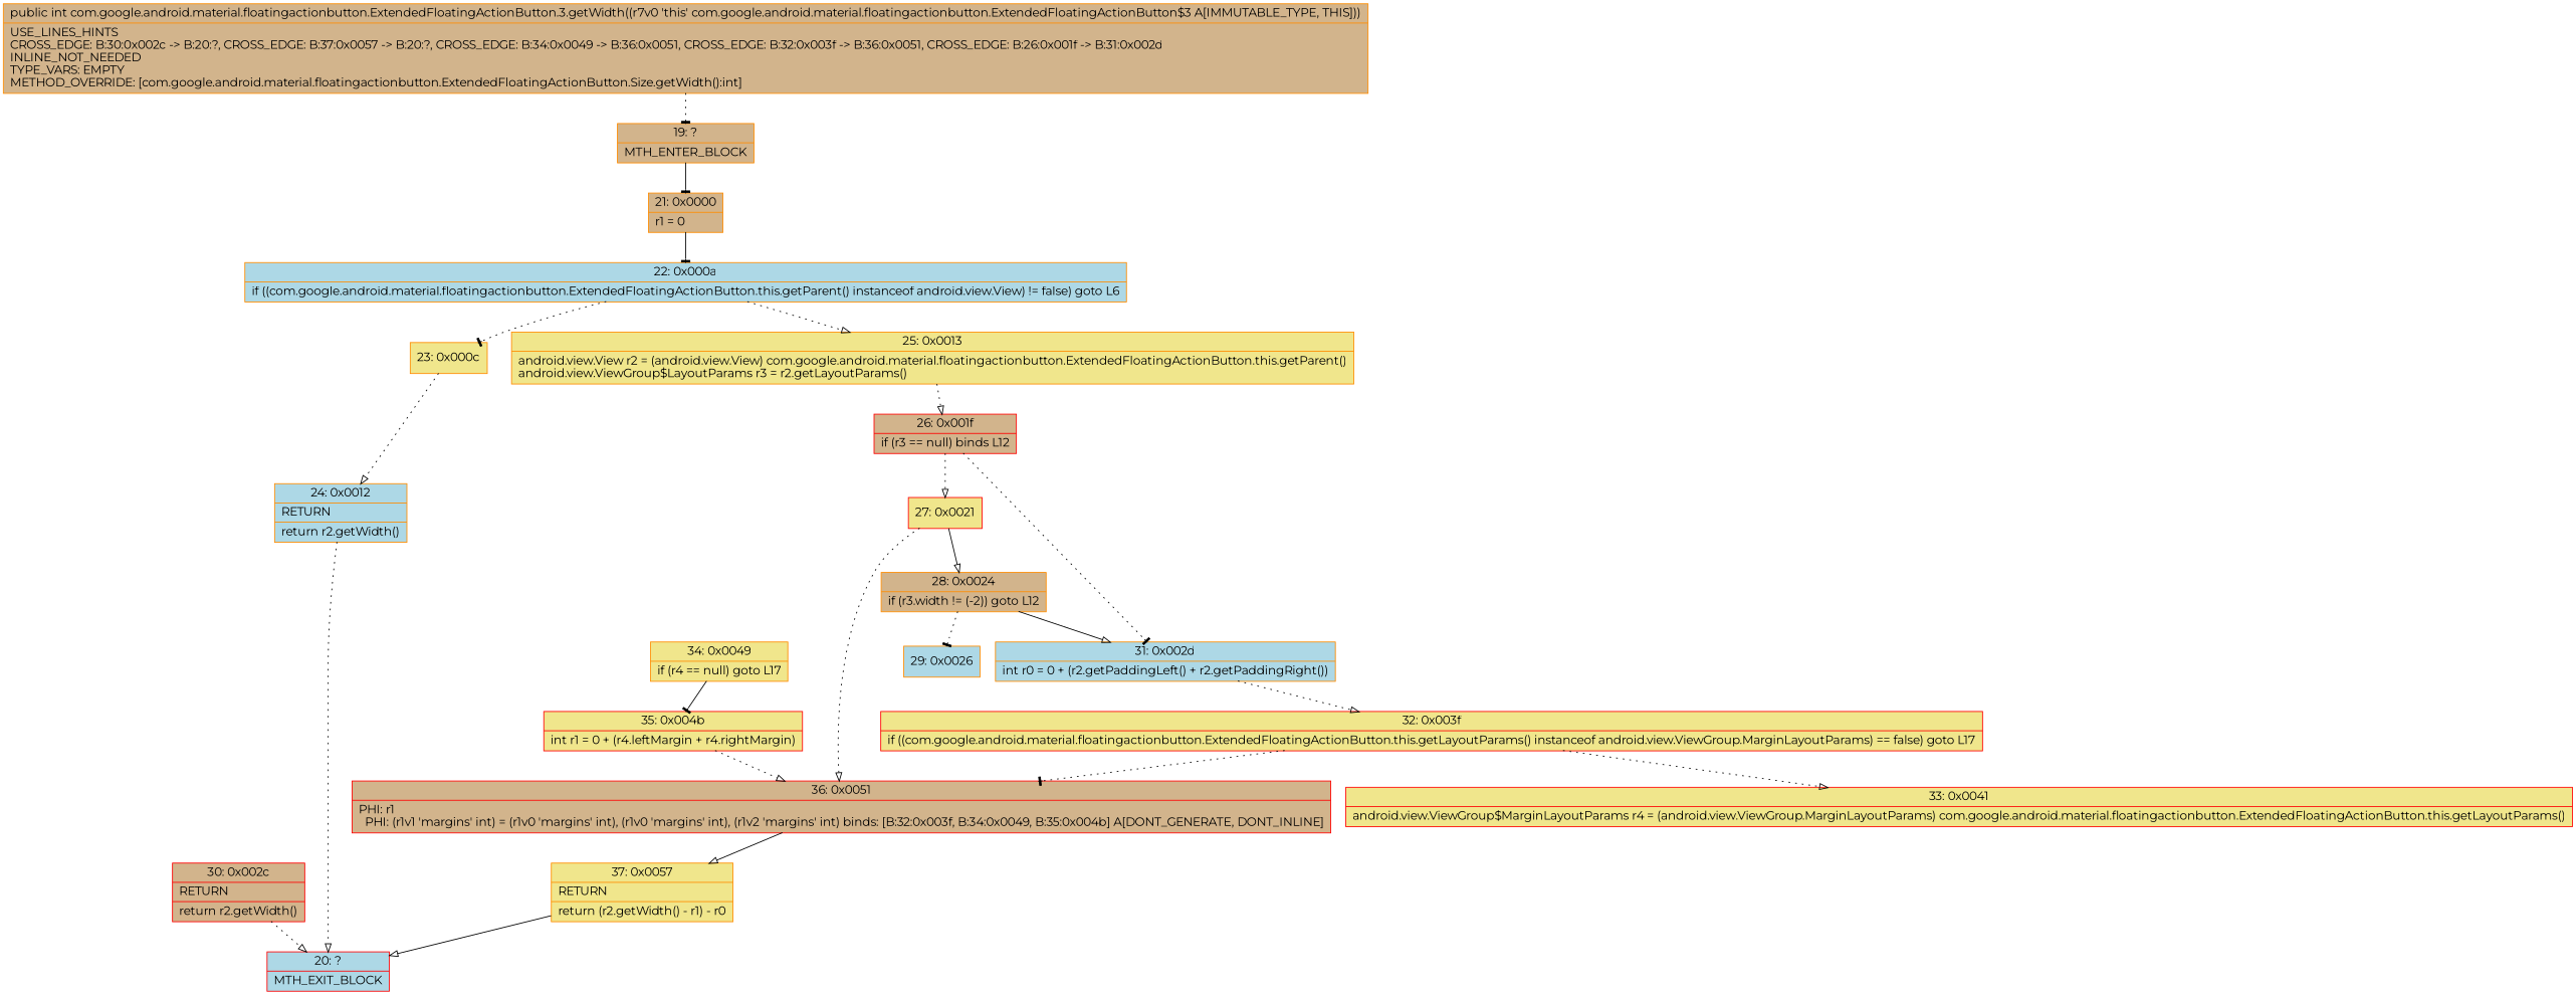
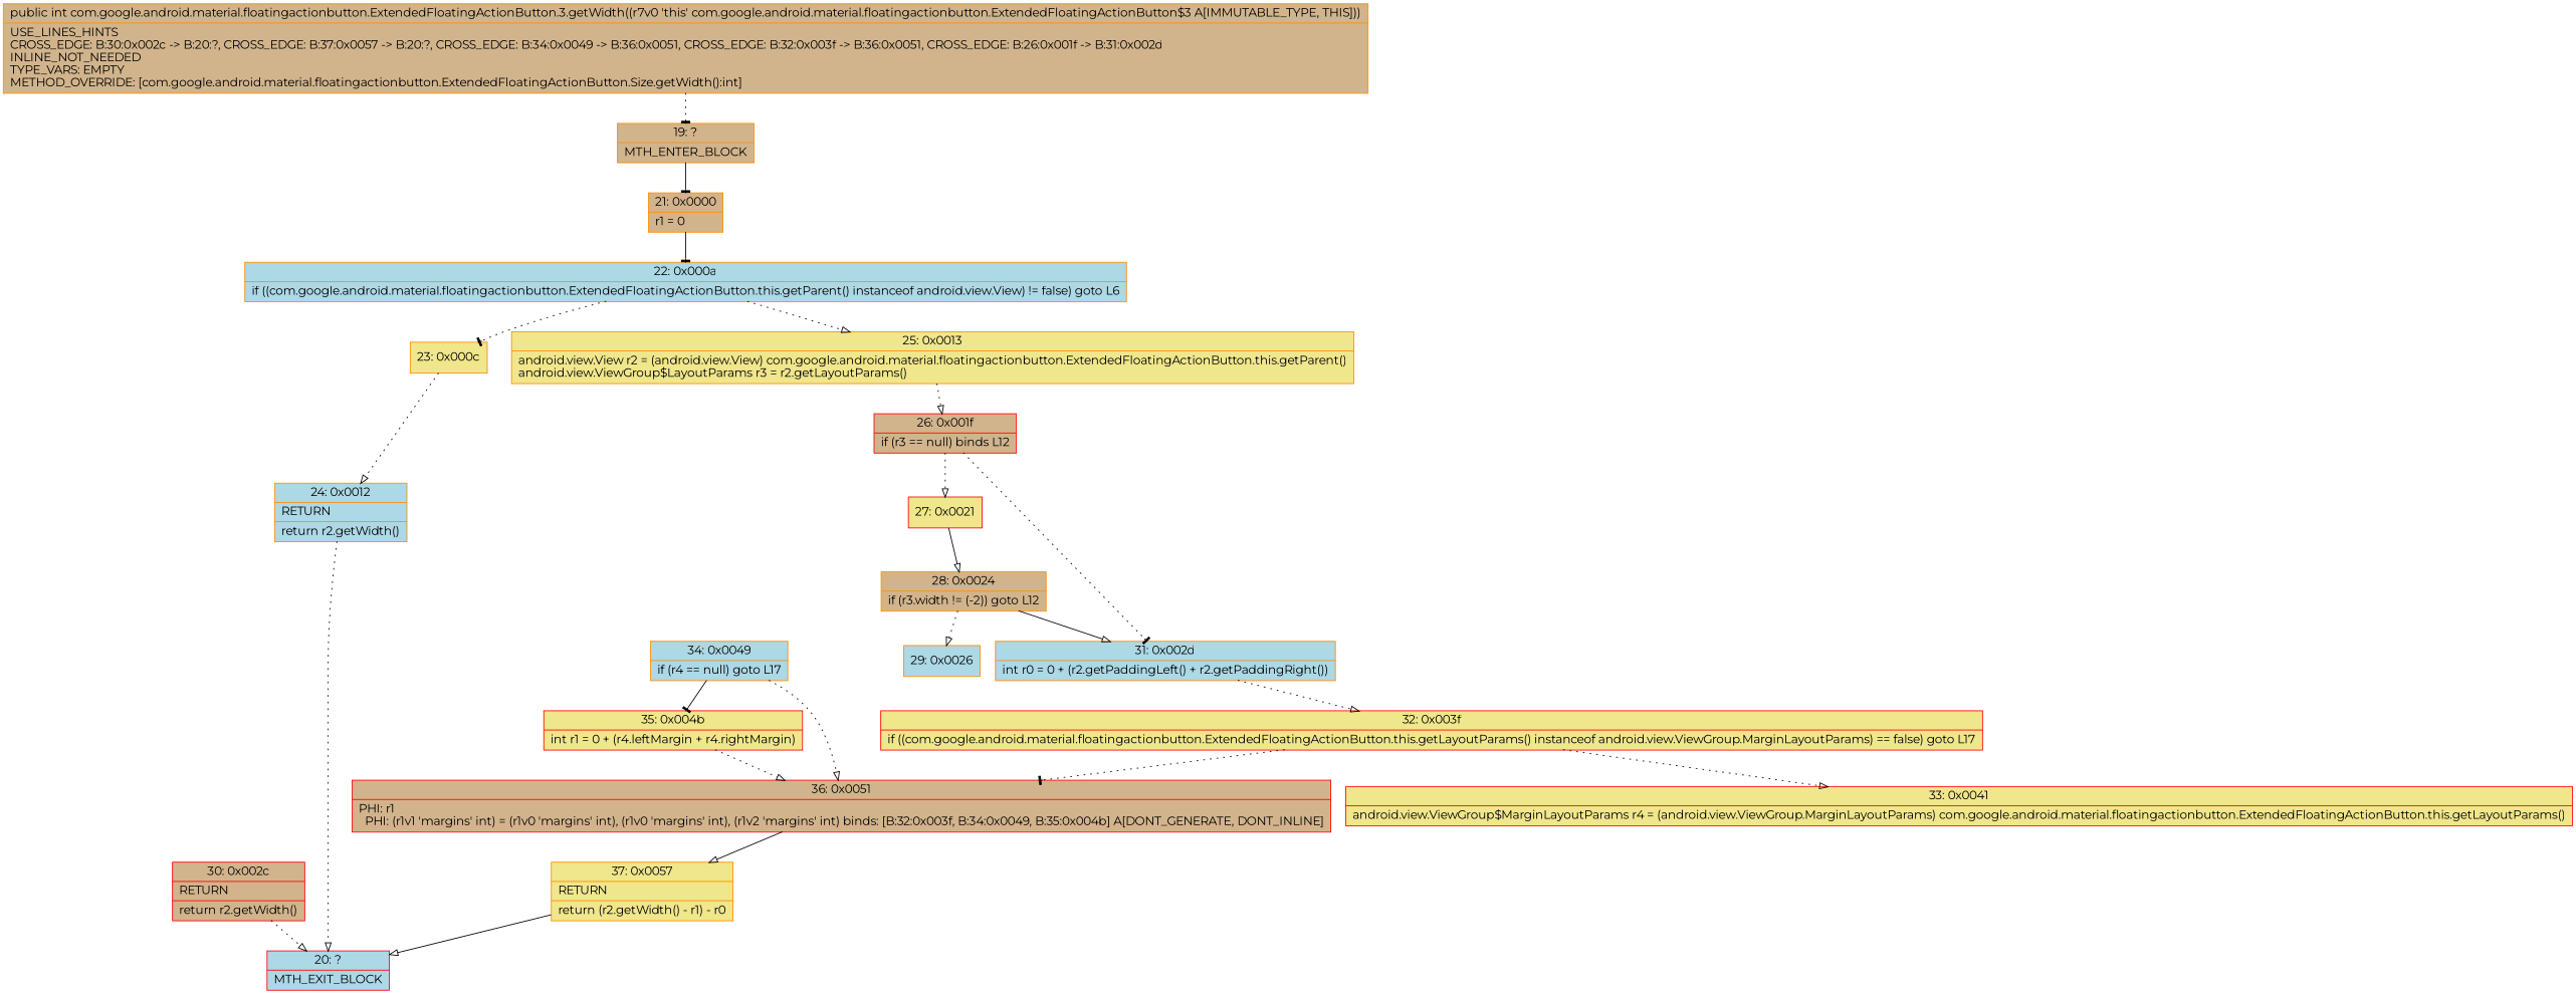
  digraph {
    fontname=Montserrat
    node [color=darkorange fillcolor=khaki fontname=Montserrat shape=record style=filled]
    edge [arrowhead=onormal fontname=Montserrat style=dotted]
    n1 [fillcolor=tan label="{19\:\ ?|MTH_ENTER_BLOCK\l}"]
    n2 [fillcolor=tan label="{21\:\ 0x0000|r1 = 0\l}"]
    n3 [fillcolor=lightblue label="{22\:\ 0x000a|if ((com.google.android.material.floatingactionbutton.ExtendedFloatingActionButton.this.getParent() instanceof android.view.View) != false) goto L6\l}"]
    n4 [label="{23\:\ 0x000c}"]
    n5 [label="{25\:\ 0x0013|android.view.View r2 = (android.view.View) com.google.android.material.floatingactionbutton.ExtendedFloatingActionButton.this.getParent()\landroid.view.ViewGroup$LayoutParams r3 = r2.getLayoutParams()\l}"]
    n6 [fillcolor=lightblue label="{24\:\ 0x0012|RETURN\l|return r2.getWidth()\l}"]
    n7 [color=red fillcolor=tan label="{26\:\ 0x001f|if (r3 == null) binds L12\l}"]
    n8 [color=red fillcolor=lightblue label="{20\:\ ?|MTH_EXIT_BLOCK\l}"]
    n9 [color=red label="{27\:\ 0x0021}"]
    n10 [fillcolor=lightblue label="{31\:\ 0x002d|int r0 = 0 + (r2.getPaddingLeft() + r2.getPaddingRight())\l}"]
    n11 [fillcolor=tan label="{28\:\ 0x0024|if (r3.width != (\-2)) goto L12\l}"]
    n12 [color=red label="{32\:\ 0x003f|if ((com.google.android.material.floatingactionbutton.ExtendedFloatingActionButton.this.getLayoutParams() instanceof android.view.ViewGroup.MarginLayoutParams) == false) goto L17\l}"]
    n13 [fillcolor=lightblue label="{29\:\ 0x0026}"]
    n14 [color=red fillcolor=tan label="{30\:\ 0x002c|RETURN\l|return r2.getWidth()\l}"]
    n15 [color=red label="{33\:\ 0x0041|android.view.ViewGroup$MarginLayoutParams r4 = (android.view.ViewGroup.MarginLayoutParams) com.google.android.material.floatingactionbutton.ExtendedFloatingActionButton.this.getLayoutParams()\l}"]
    n16 [color=red fillcolor=tan label="{36\:\ 0x0051|PHI: r1 \l  PHI: (r1v1 'margins' int) = (r1v0 'margins' int), (r1v0 'margins' int), (r1v2 'margins' int) binds: [B:32:0x003f, B:34:0x0049, B:35:0x004b] A[DONT_GENERATE, DONT_INLINE]\l}"]
    n17 [label="{37\:\ 0x0057|RETURN\l|return (r2.getWidth() \- r1) \- r0\l}"]
-   n18 [label="{34\:\ 0x0049|if (r4 == null) goto L17\l}"]
+   n18 [fillcolor=lightblue label="{34\:\ 0x0049|if (r4 == null) goto L17\l}"]
    n19 [color=red label="{35\:\ 0x004b|int r1 = 0 + (r4.leftMargin + r4.rightMargin)\l}"]
    n20 [fillcolor=tan label="{public int com.google.android.material.floatingactionbutton.ExtendedFloatingActionButton.3.getWidth((r7v0 'this' com.google.android.material.floatingactionbutton.ExtendedFloatingActionButton$3 A[IMMUTABLE_TYPE, THIS]))  | USE_LINES_HINTS\lCROSS_EDGE: B:30:0x002c \-\> B:20:?, CROSS_EDGE: B:37:0x0057 \-\> B:20:?, CROSS_EDGE: B:34:0x0049 \-\> B:36:0x0051, CROSS_EDGE: B:32:0x003f \-\> B:36:0x0051, CROSS_EDGE: B:26:0x001f \-\> B:31:0x002d\lINLINE_NOT_NEEDED\lTYPE_VARS: EMPTY\lMETHOD_OVERRIDE: [com.google.android.material.floatingactionbutton.ExtendedFloatingActionButton.Size.getWidth():int]\l}"]
    n1 -> n2 [arrowhead=tee style=solid]
    n2 -> n3 [arrowhead=tee style=solid]
    n3 -> n4 [arrowhead=tee]
    n3 -> n5
    n4 -> n6
    n5 -> n7
    n6 -> n8
    n7 -> n9
    n7 -> n10 [arrowhead=tee]
    n9 -> n11 [style=solid]
    n10 -> n12
    n11 -> n10 [style=solid]
-   n11 -> n13 [arrowhead=tee]
+   n11 -> n13
    n12 -> n15
    n12 -> n16 [arrowhead=tee]
    n14 -> n8
    n16 -> n17 [style=solid]
    n17 -> n8 [style=solid]
-   n9 -> n16
+   n18 -> n16
    n18 -> n19 [arrowhead=tee style=solid]
    n19 -> n16
    n20 -> n1 [arrowhead=tee]
  }
